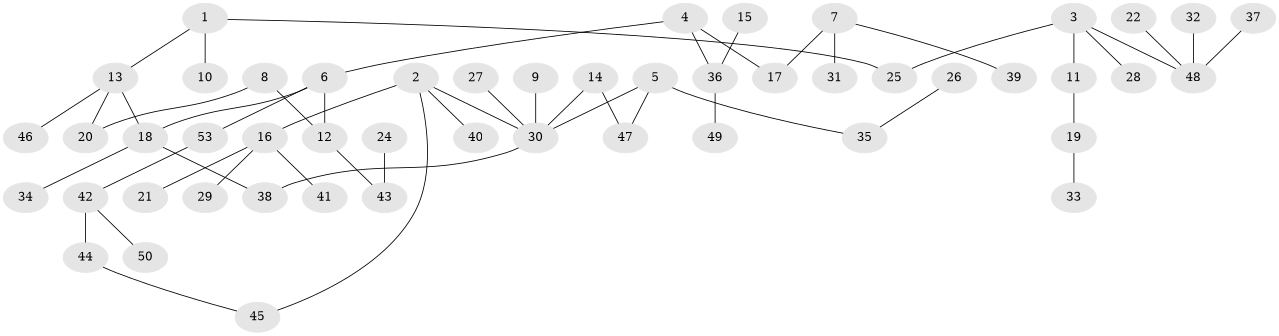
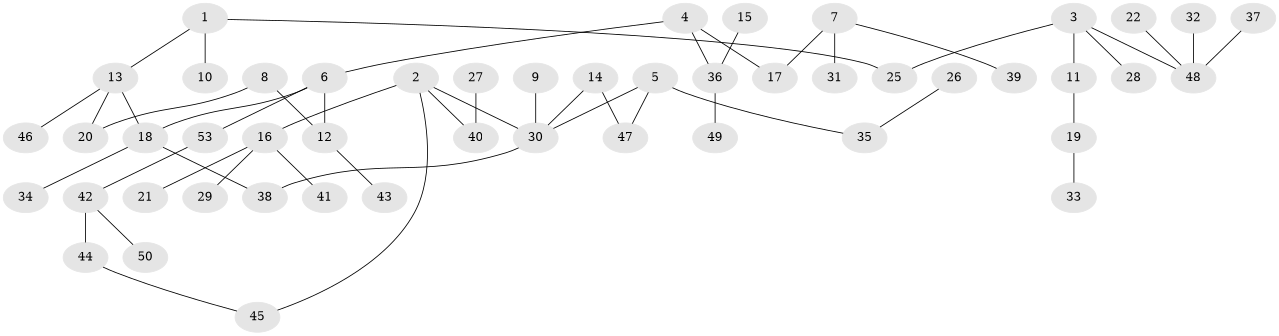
  graph {
    node [color=gray90 style=filled]
    edge [weight=1.0]
    1
    10
    13
    25
    18
    20
    46
    2
    16
    30
    40
    45
    21
    29
    41
    38
    3
    11
    28
    48
    19
    4
    6
    17
    36
    12
    n27 [label=53]
    49
    5
    35
    47
    43
    34
    42
    7
    31
    39
    8
    9
    33
    14
    15
    22
    44
    50
-   24
    26
    27
    32
    37
    1 -- 10
    1 -- 13
    1 -- 25
    13 -- 18
    13 -- 20
    13 -- 46
    18 -- 38
    18 -- 34
    2 -- 16
    2 -- 30
    2 -- 40
    2 -- 45
    16 -- 21
    16 -- 29
    16 -- 41
    30 -- 38
    3 -- 25
    3 -- 11
    3 -- 28
    3 -- 48
    11 -- 19
    19 -- 33
    4 -- 6
    4 -- 17
    4 -- 36
    6 -- 18
    6 -- 12
    6 -- n27
    36 -- 49
    12 -- 43
    n27 -- 42
    5 -- 30
    5 -- 35
    5 -- 47
    42 -- 44
    42 -- 50
    7 -- 17
    7 -- 31
    7 -- 39
    8 -- 20
    8 -- 12
    9 -- 30
    14 -- 30
    14 -- 47
    15 -- 36
    22 -- 48
    44 -- 45
-   24 -- 43
    26 -- 35
-   27 -- 30
+   27 -- 40
    32 -- 48
    37 -- 48
  }
